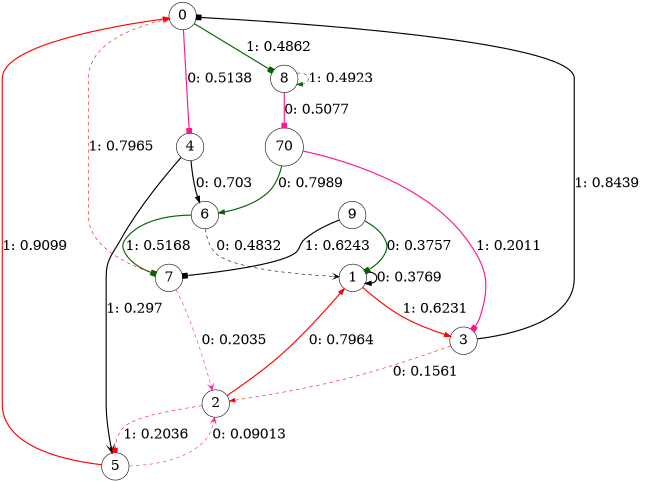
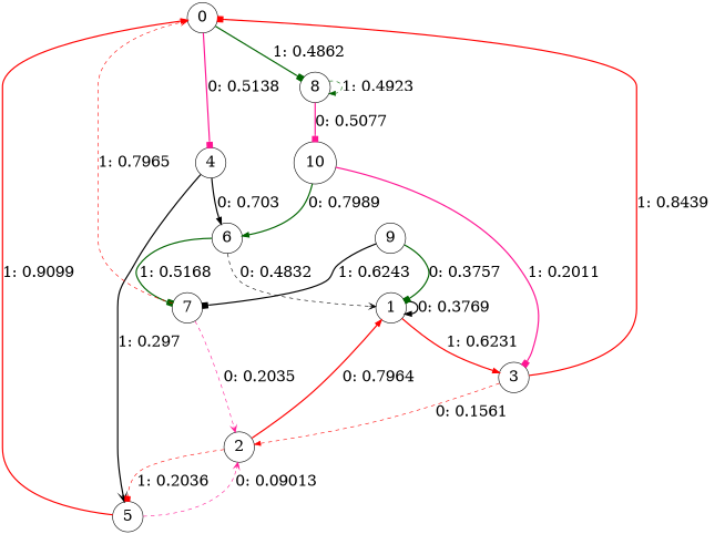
  digraph {
    node [fontsize=24 shape=circle]
    edge [arrowhead=box color=red fontsize=24 style=bold]
    0
    4
    8
    6
    5
-   10 [label=70]
+   10
    3
    2
    1
    7
    9
    0 -> 4 [color=deeppink label="0: 0.5138   "]
    0 -> 8 [color=darkgreen label="1: 0.4862   "]
    4 -> 6 [arrowhead=normal color=black label="0: 0.703    "]
    4 -> 5 [arrowhead=vee color=black label="1: 0.297    "]
    8 -> 8 [arrowhead=normal color=darkgreen label="1: 0.4923   " style=dashed]
    8 -> 10 [color=deeppink label="0: 0.5077   "]
    6 -> 1 [arrowhead=vee color=black label="0: 0.4832   " style=dashed]
    6 -> 7 [color=darkgreen label="1: 0.5168   "]
    5 -> 0 [arrowhead=normal label="1: 0.9099   "]
    5 -> 2 [arrowhead=vee color=deeppink label="0: 0.09013  " style=dashed]
    10 -> 6 [arrowhead=normal color=darkgreen label="0: 0.7989   "]
    10 -> 3 [color=deeppink label="1: 0.2011   "]
-   3 -> 0 [color=black label="1: 0.8439   "]
+   3 -> 0 [label="1: 0.8439   "]
    3 -> 2 [arrowhead=normal label="0: 0.1561   " style=dashed]
    2 -> 5 [label="1: 0.2036   " style=dashed]
    2 -> 1 [arrowhead=normal label="0: 0.7964   "]
    1 -> 3 [arrowhead=normal label="1: 0.6231   "]
    1 -> 1 [arrowhead=normal color=black label="0: 0.3769   "]
    7 -> 0 [arrowhead=vee label="1: 0.7965   " style=dashed]
    7 -> 2 [arrowhead=vee color=deeppink label="0: 0.2035   " style=dashed]
    9 -> 1 [color=darkgreen label="0: 0.3757   "]
    9 -> 7 [color=black label="1: 0.6243   "]
  }
